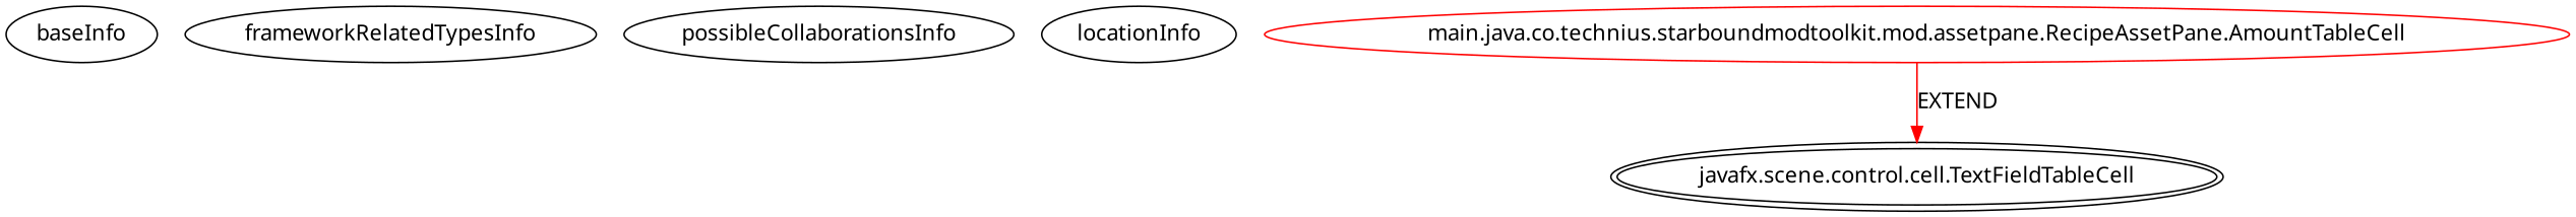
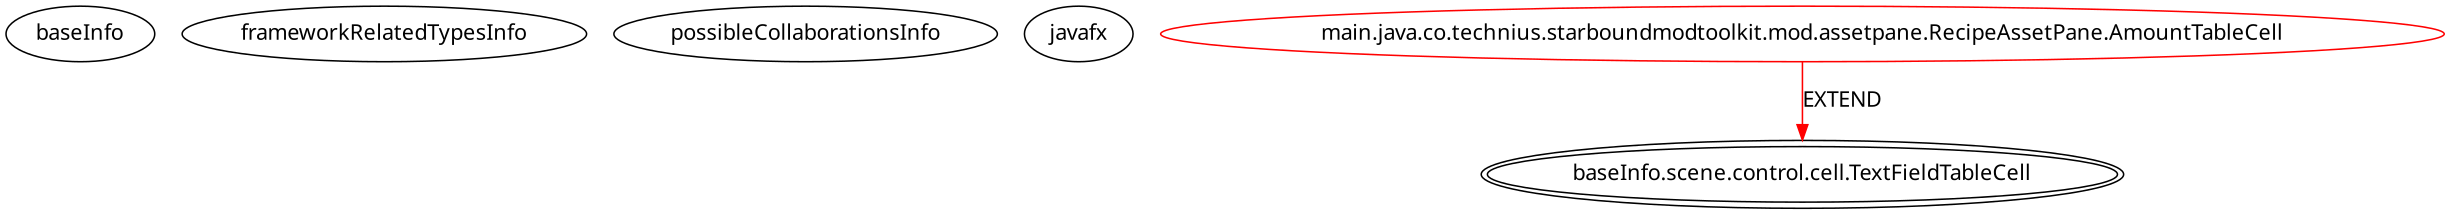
  digraph {
    fontname="Noto Sans"
    node [fontname="Noto Sans"]
    baseInfo [category=extension_graph graphId=1435 isAnonymous=false possibleRelation=false]
    frameworkRelatedTypesInfo [0="javafx.scene.control.cell.TextFieldTableCell"]
    possibleCollaborationsInfo
-   locationInfo [contextSignature=AmountTableCell filePath="/Technius-Starbound-Mod-Toolkit/Starbound-Mod-Toolkit-master/src/main/java/co/technius/starboundmodtoolkit/mod/assetpane/RecipeAssetPane.java" graphId=1435 projectName="Technius-Starbound-Mod-Toolkit"]
+   locationInfo [contextSignature=AmountTableCell filePath="/Technius-Starbound-Mod-Toolkit/Starbound-Mod-Toolkit-master/src/main/java/co/technius/starboundmodtoolkit/mod/assetpane/RecipeAssetPane.java" graphId=1435 projectName="Technius-Starbound-Mod-Toolkit" label=javafx]
    n5 [color=red isFrameworkType=false label="main.java.co.technius.starboundmodtoolkit.mod.assetpane.RecipeAssetPane.AmountTableCell" vertexType=ROOT_CLIENT_CLASS_DECLARATION]
-   n6 [isFrameworkType=true label="javafx.scene.control.cell.TextFieldTableCell" peripheries=2 vertexType=FRAMEWORK_CLASS_TYPE]
+   n6 [isFrameworkType=true label="baseInfo.scene.control.cell.TextFieldTableCell" peripheries=2 vertexType=FRAMEWORK_CLASS_TYPE]
    n5 -> n6 [color=red label=EXTEND fontname="Noto Sans"]
  }
